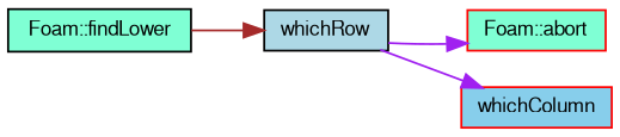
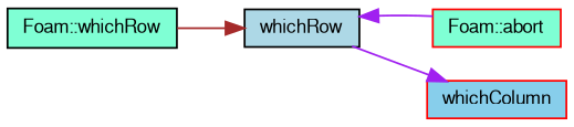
  digraph {
    rankdir=LR
    node [color=black fillcolor=aquamarine fontname=FreeSans fontsize=10 shape=record style=filled]
    edge [color=purple fontname=FreeSans fontsize=10 labelfontname=FreeSans labelfontsize=10 style=solid]
    n1 [fillcolor=lightblue fontcolor=black height=0.2 label=whichRow width=0.4]
    n2 [color=red height=0.2 label="Foam::abort" width=0.4]
    n3 [color=red fillcolor=skyblue height=0.2 label=whichColumn width=0.4]
-   n4 [height=0.2 label="Foam::findLower" width=0.4]
-   n1 -> n2
+   n4 [height=0.2 label="Foam::whichRow" width=0.4]
+   n2 -> n1
    n1 -> n3
    n4 -> n1 [color=brown]
  }
